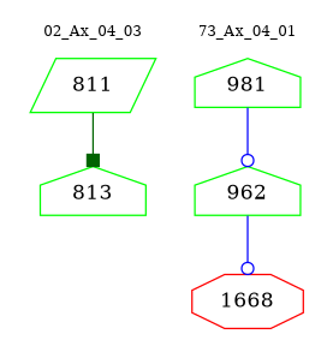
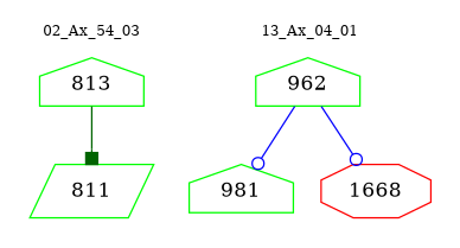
  digraph {
    node [color=green shape=house]
    edge [arrowhead=odot color=blue]
    n1 [label=811 shape=parallelogram]
    n2 [label=813]
    n3 [label=962]
    n4 [label=981]
    n5 [color=red label=1668 shape=octagon]
    subgraph cluster_1 {
      color=white
      fontsize=10
-     label="02_Ax_04_03"
+     label="02_Ax_54_03"
      n1
      n2
    }
    subgraph cluster_2 {
      color=white
      fontsize=10
-     label="73_Ax_04_01"
+     label="13_Ax_04_01"
      n3
      n4
      n5
    }
-   n1 -> n2 [arrowhead=box color=darkgreen]
-   n4 -> n3
+   n2 -> n1 [arrowhead=box color=darkgreen]
+   n3 -> n4
    n3 -> n5
  }
